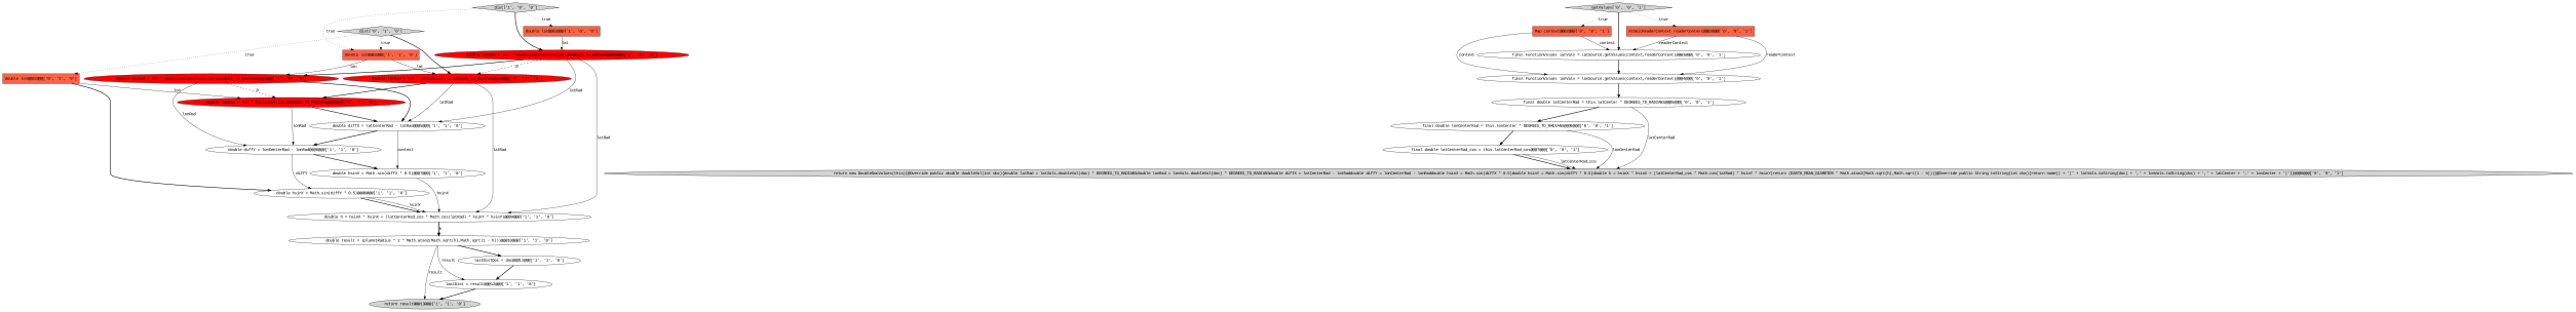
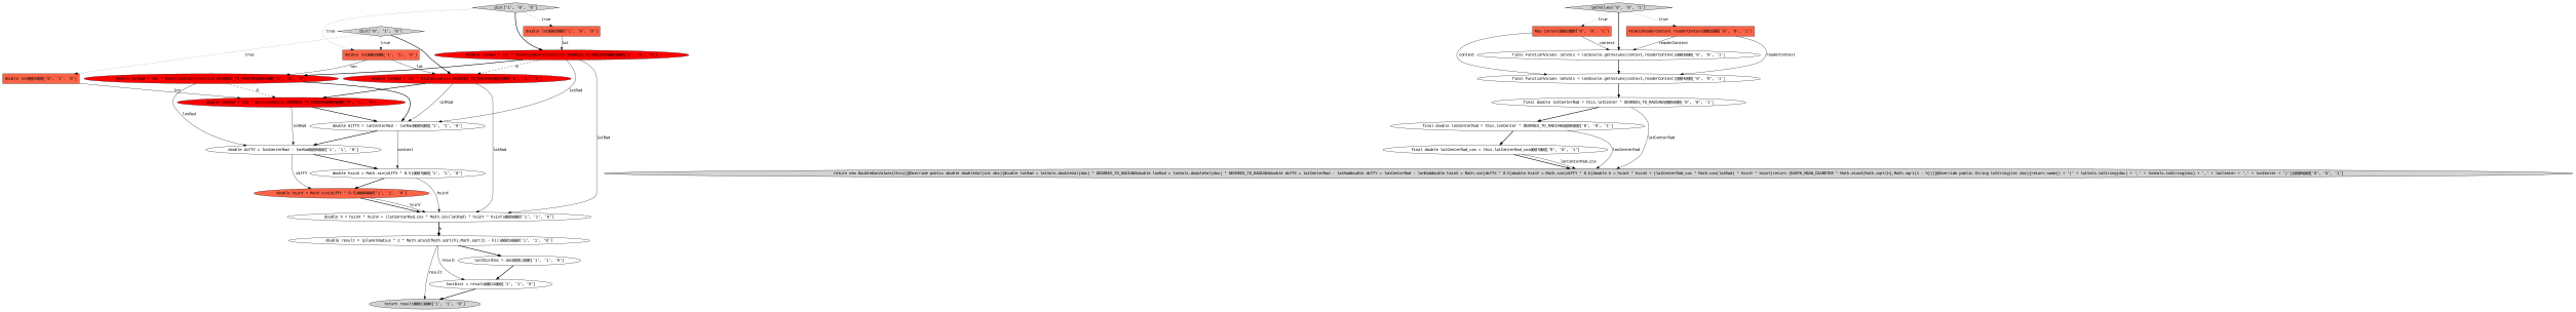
  digraph {
    fontname="Liberation Mono"
    node [fillcolor=white fontname="Liberation Mono" shape=ellipse style=filled]
    edge [fontname="Liberation Mono" style=solid]
    n1 [label="double hsinX = Math.sin(diffX * 0.5)@@@7@@@['1', '1', '0']"]
-   n2 [label="double hsinY = Math.sin(diffY * 0.5)@@@8@@@['1', '1', '0']"]
+   n2 [fillcolor=tomato label="double hsinY = Math.sin(diffY * 0.5)@@@8@@@['1', '1', '0']"]
    n3 [label="double h = hsinX * hsinX + (latCenterRad_cos * Math.cos(latRad) * hsinY * hsinY)@@@9@@@['1', '1', '0']"]
    n4 [label="double result = (planetRadius * 2 * Math.atan2(Math.sqrt(h),Math.sqrt(1 - h)))@@@10@@@['1', '1', '0']"]
    n5 [fillcolor=lightgray label="dist['0', '1', '0']" shape=diamond]
    n6 [fillcolor=tomato label="double lon@@@2@@@['0', '1', '0']" shape=box]
    n7 [fillcolor=red label="double latRad = lat * DistanceUtils.DEGREES_TO_RADIANS@@@3@@@['0', '1', '0']"]
    n8 [fillcolor=tomato label="double lat@@@2@@@['1', '1', '0']" shape=box]
    n9 [fillcolor=red label="double lonRad = lon * DistanceUtils.DEGREES_TO_RADIANS@@@4@@@['0', '1', '0']"]
    n10 [label="double diffX = latCenterRad - latRad@@@5@@@['1', '1', '0']"]
    n11 [fillcolor=red label="double lonRad = lon * HaversineConstFunction.DEGREES_TO_RADIANS@@@4@@@['1', '0', '0']"]
    n12 [label="final double lonCenterRad = this.lonCenter * DEGREES_TO_RADIANS@@@6@@@['0', '0', '1']"]
    n13 [label="final double latCenterRad_cos = this.latCenterRad_cos@@@7@@@['0', '0', '1']"]
    n14 [fillcolor=lightgray label="return new DoubleDocValues(this){@Override public double doubleVal(int doc){double latRad = latVals.doubleVal(doc) * DEGREES_TO_RADIANSdouble lonRad = lonVals.doubleVal(doc) * DEGREES_TO_RADIANSdouble diffX = latCenterRad - latRaddouble diffY = lonCenterRad - lonRaddouble hsinX = Math.sin(diffX * 0.5)double hsinY = Math.sin(diffY * 0.5)double h = hsinX * hsinX + (latCenterRad_cos * Math.cos(latRad) * hsinY * hsinY)return (EARTH_MEAN_DIAMETER * Math.atan2(Math.sqrt(h),Math.sqrt(1 - h)))}@Override public String toString(int doc){return name() + '(' + latVals.toString(doc) + ',' + lonVals.toString(doc) + ',' + latCenter + ',' + lonCenter + ')'}}@@@8@@@['0', '0', '1']"]
    n15 [label="lastDistDoc = doc@@@11@@@['1', '1', '0']"]
    n16 [label="lastDist = result@@@12@@@['1', '1', '0']"]
    n17 [fillcolor=lightgray label="return result@@@13@@@['1', '1', '0']"]
    n18 [fillcolor=tomato label="Map context@@@2@@@['0', '0', '1']" shape=box]
    n19 [label="final FunctionValues lonVals = lonSource.getValues(context,readerContext)@@@4@@@['0', '0', '1']"]
    n20 [label="final FunctionValues latVals = latSource.getValues(context,readerContext)@@@3@@@['0', '0', '1']"]
    n21 [label="final double latCenterRad = this.latCenter * DEGREES_TO_RADIANS@@@5@@@['0', '0', '1']"]
    n22 [label="double diffY = lonCenterRad - lonRad@@@6@@@['1', '1', '0']"]
    n23 [fillcolor=lightgray label="dist['1', '0', '0']" shape=diamond]
    n24 [fillcolor=red label="double latRad = lat * HaversineConstFunction.DEGREES_TO_RADIANS@@@3@@@['1', '0', '0']"]
    n25 [fillcolor=tomato label="double lat@@@2@@@['1', '0', '0']" shape=box]
    n26 [fillcolor=tomato label="AtomicReaderContext readerContext@@@2@@@['0', '0', '1']" shape=box]
    n27 [fillcolor=lightgray label="getValues['0', '0', '1']" shape=diamond]
-   n6 -> n2 [style=bold]
+   n1 -> n2 [style=bold]
    n1 -> n3 [label=hsinX]
    n2 -> n3 [style=bold]
    n2 -> n3 [label=hsinY]
    n3 -> n4 [style=bold]
    n3 -> n4 [label=h]
    n4 -> n15 [style=bold]
    n4 -> n16 [label=result]
    n4 -> n17 [label=result]
    n5 -> n6 [label=true style=dotted]
    n5 -> n7 [style=bold]
    n5 -> n8 [label=true style=dotted]
    n6 -> n9 [label=lon]
    n7 -> n3 [label=latRad]
    n7 -> n9 [style=bold]
    n7 -> n10 [label=latRad]
    n8 -> n7 [label=lat]
    n8 -> n11 [label=lon]
    n9 -> n10 [style=bold]
    n9 -> n22 [label=lonRad]
    n10 -> n1 [label=context]
    n10 -> n22 [style=bold]
    n11 -> n9 [label=0 style=dashed]
    n11 -> n10 [style=bold]
    n11 -> n22 [label=lonRad]
    n12 -> n13 [style=bold]
    n12 -> n14 [label=lonCenterRad]
    n13 -> n14 [style=bold]
    n13 -> n14 [label=latCenterRad_cos]
    n15 -> n16 [style=bold]
    n16 -> n17 [style=bold]
    n18 -> n19 [label=context]
    n18 -> n20 [label=context]
    n19 -> n21 [style=bold]
    n20 -> n19 [style=bold]
    n21 -> n12 [style=bold]
    n21 -> n14 [label=latCenterRad]
    n22 -> n1 [style=bold]
    n22 -> n2 [label=diffY]
    n23 -> n8 [label=true style=dotted]
    n23 -> n24 [style=bold]
    n23 -> n25 [label=true style=dotted]
    n24 -> n3 [label=latRad]
    n24 -> n7 [label=0 style=dashed]
    n24 -> n10 [label=latRad]
    n24 -> n11 [style=bold]
    n25 -> n24 [label=lat]
    n26 -> n19 [label=readerContext]
    n26 -> n20 [label=readerContext]
    n27 -> n18 [label=true style=dotted]
    n27 -> n20 [style=bold]
    n27 -> n26 [label=true style=dotted]
  }
